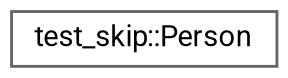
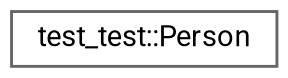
  digraph {
    rankdir=LR
    fontname=Roboto
-   n1 [color=grey40 fillcolor=white fontname=Roboto fontsize=10 height=0.2 label="test_skip::Person" shape=box style=filled width=0.4]
+   n1 [color=grey40 fillcolor=white fontname=Roboto fontsize=10 height=0.2 label="test_test::Person" shape=box style=filled width=0.4]
  }
